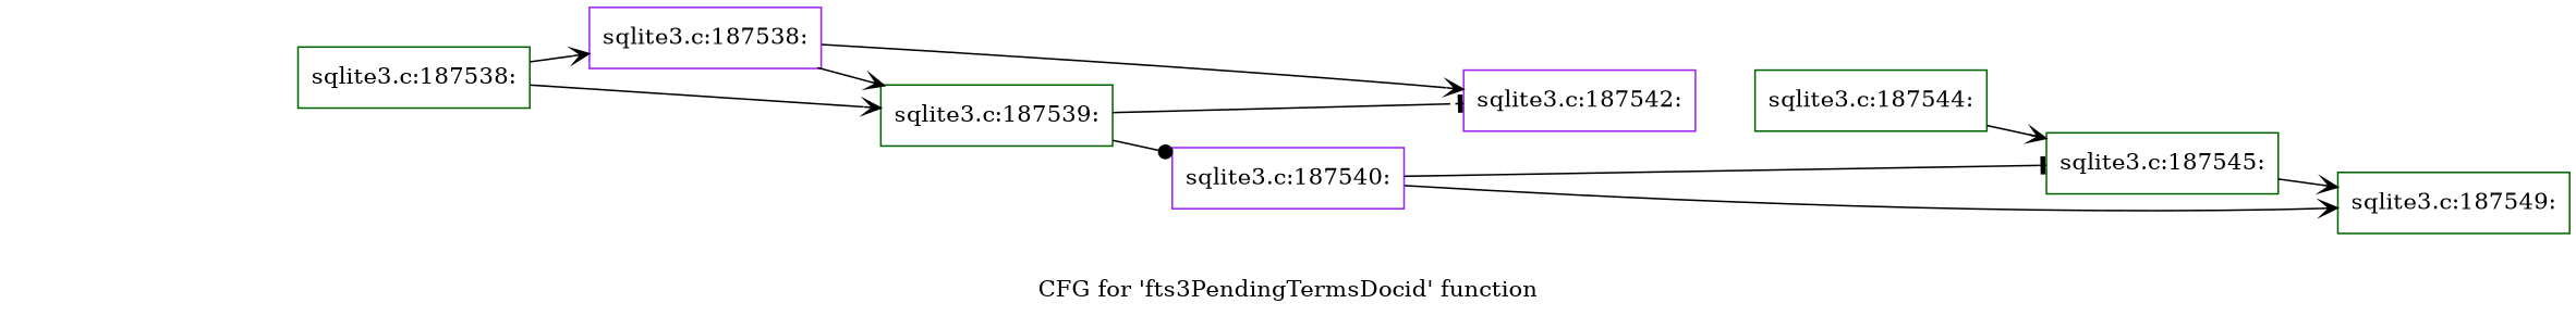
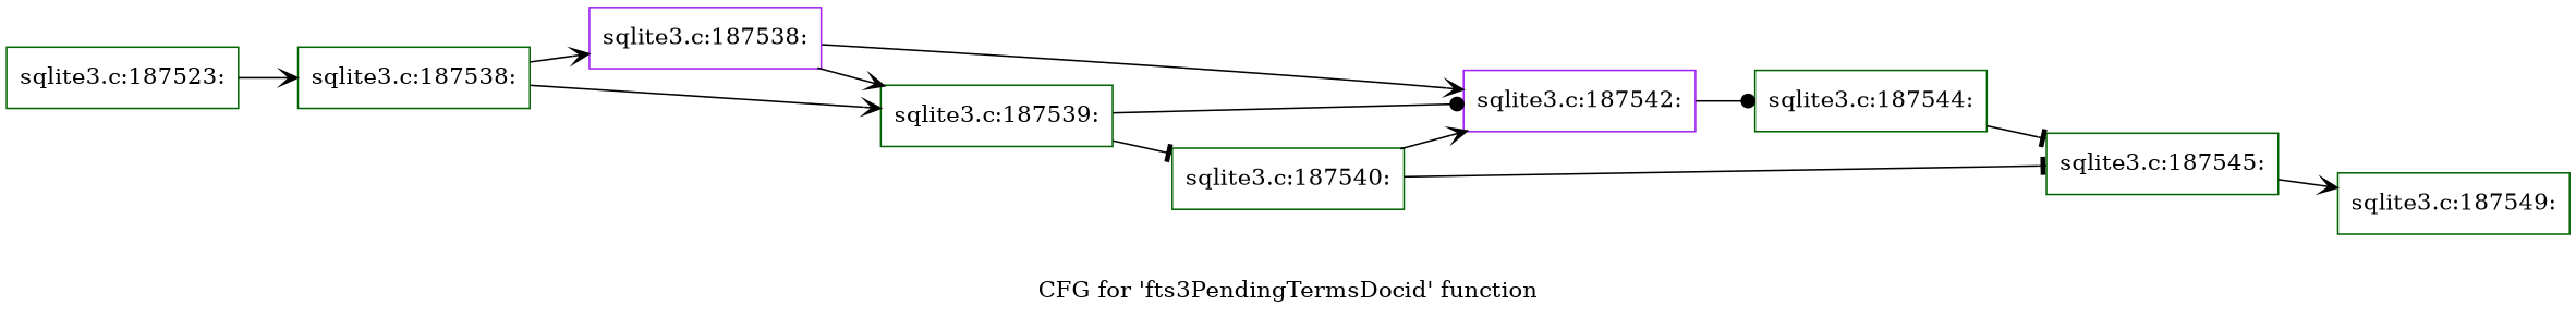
  digraph {
    label="CFG for 'fts3PendingTermsDocid' function"
    rankdir=LR
    node [color=darkgreen shape=record]
    edge [arrowhead=vee]
+   n1 [label="{sqlite3.c:187523:}"]
    n2 [label="{sqlite3.c:187538:}"]
    n3 [color=purple label="{sqlite3.c:187542:}"]
    n4 [label="{sqlite3.c:187544:}"]
    n5 [color=purple label="{sqlite3.c:187538:}"]
    n6 [label="{sqlite3.c:187539:}"]
    n7 [label="{sqlite3.c:187545:}"]
-   n8 [color=purple label="{sqlite3.c:187540:}"]
+   n8 [label="{sqlite3.c:187540:}"]
    n9 [label="{sqlite3.c:187549:}"]
+   n1 -> n2
    n2 -> n5
    n2 -> n6
-   n4 -> n7
+   n3 -> n4 [arrowhead=dot]
+   n4 -> n7 [arrowhead=tee]
    n5 -> n3
    n5 -> n6
-   n6 -> n3 [arrowhead=tee]
-   n6 -> n8 [arrowhead=dot]
+   n6 -> n3 [arrowhead=dot]
+   n6 -> n8 [arrowhead=tee]
    n7 -> n9
-   n8 -> n9
+   n8 -> n3
    n8 -> n7 [arrowhead=tee]
  }
